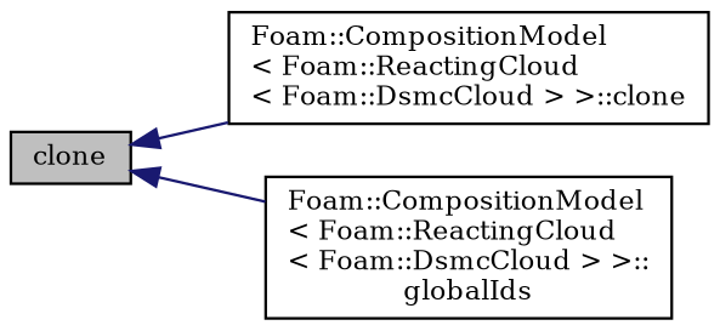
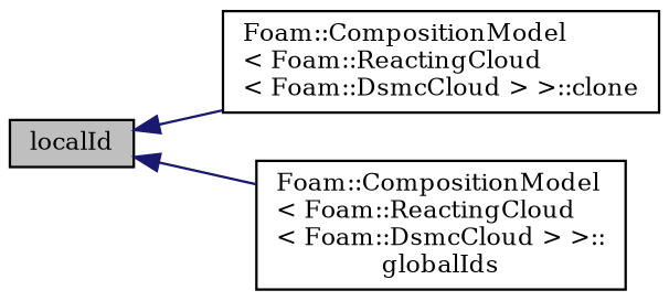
  digraph {
    rankdir=LR
    fontname="DejaVu Serif"
    node [color=black fontname="DejaVu Serif" fontsize=10 shape=record]
    edge [color=midnightblue dir=back fontname="DejaVu Serif" fontsize=10 labelfontname=FreeSans labelfontsize=10 style=solid]
-   n1 [fillcolor=grey75 fontcolor=black height=0.2 label=clone style=filled width=0.4]
+   n1 [fillcolor=grey75 fontcolor=black height=0.2 label=localId style=filled width=0.4]
    n2 [height=0.2 label="Foam::CompositionModel\l\< Foam::ReactingCloud\l\< Foam::DsmcCloud \> \>::clone" width=0.4]
    n3 [height=0.2 label="Foam::CompositionModel\l\< Foam::ReactingCloud\l\< Foam::DsmcCloud \> \>::\lglobalIds" width=0.4]
    n1 -> n2
    n1 -> n3
  }
